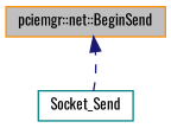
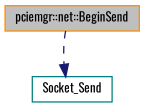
  digraph {
    rankdir=TB
    fontname=Oswald
    node [fontname=Oswald fontsize=10 shape=record style=filled]
    n1 [color=darkorange fillcolor=grey75 fontcolor=black height=0.2 label="pciemgr::net::BeginSend" width=0.4]
    n2 [color=teal fillcolor=white height=0.2 label=Socket_Send width=0.4]
-   n2 -> n1 [color=midnightblue fontname=Oswald fontsize=10 labelfontname=Helvetica labelfontsize=10 style=dashed]
+   n1 -> n2 [color=midnightblue fontname=Oswald fontsize=10 labelfontname=Helvetica labelfontsize=10 style=dashed]
  }
